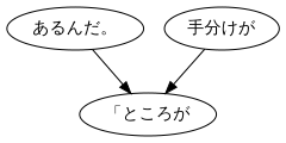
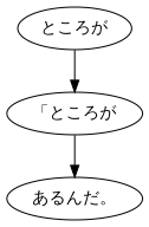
  digraph {
    fontname="Open Sans"
    node [fontname="Open Sans"]
    edge [fontname="Open Sans"]
    n1 [label="「ところが"]
    n2 [label="あるんだ。"]
-   n3 [label="手分けが"]
-   n2 -> n1
+   n3 [label="ところが"]
+   n1 -> n2
    n3 -> n1
  }
